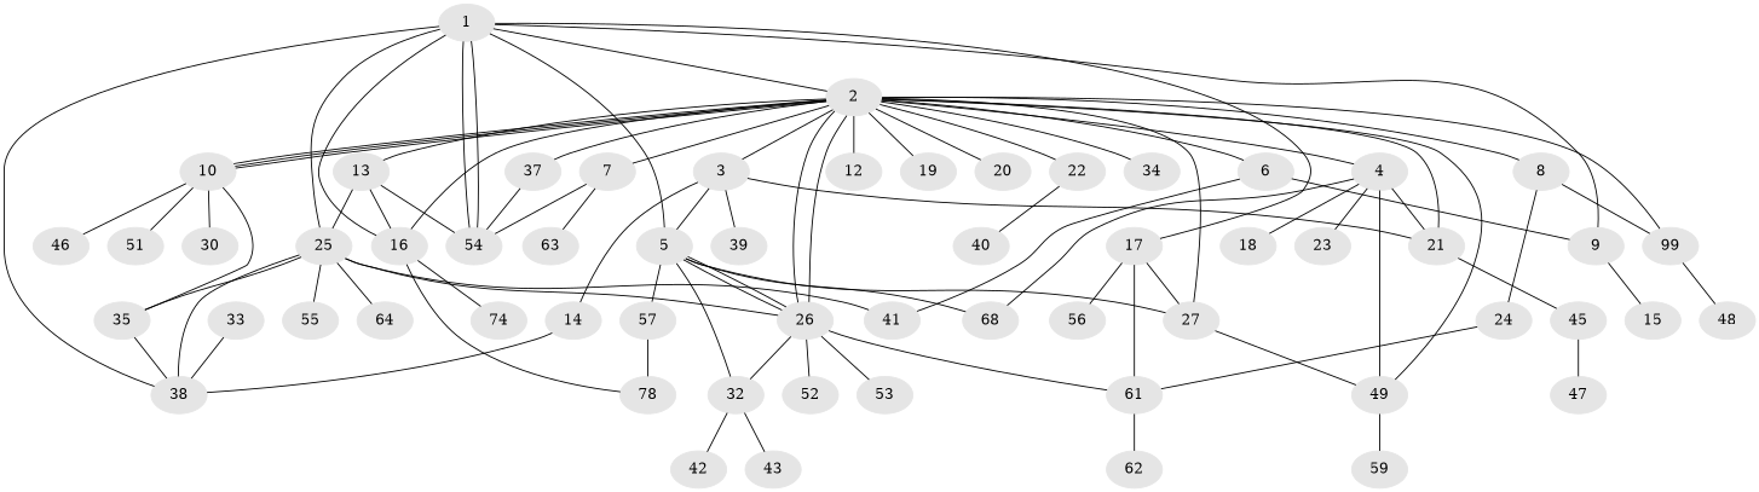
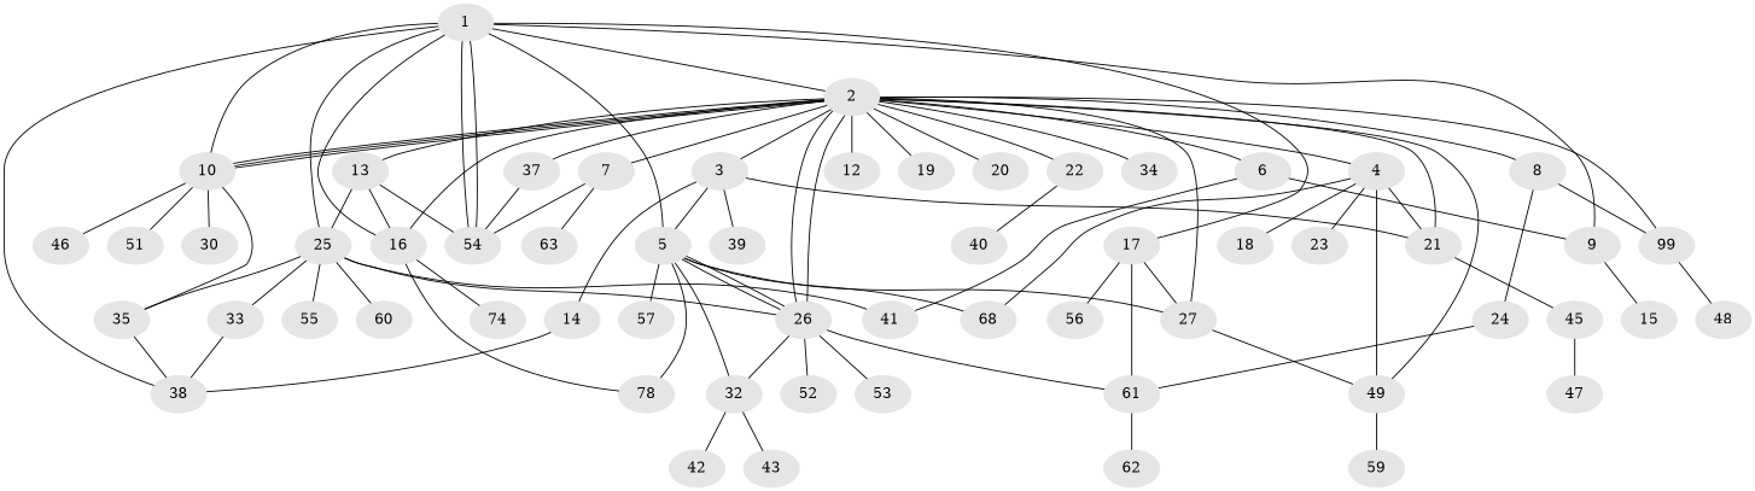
  graph {
    node [color=gray90 style=filled]
    1
    2
    5
    9
    10
    16
    17
    25
    38
    54
    3
    4
    6
    7
    8
    12
    13
    19
    20
    21
    22
    26
    27
    n24 [label=99]
    34
    37
    49
    n28 [label=68]
    32
    57
    n31 [label=78]
    15
    30
    35
    46
    51
    n37 [label=74]
    56
    61
    41
    33
    55
-   60 [label=64]
+   60
    14
    39
    18
    23
    63
    24
    45
    40
    52
    53
    48
    59
    42
    43
    62
    47
    1 -- 2
    1 -- 5
    1 -- 9
+   1 -- 10
    1 -- 16
    1 -- 17
    1 -- 25
    1 -- 38
    1 -- 54
    1 -- 54
    2 -- 10
    2 -- 10
    2 -- 10
    2 -- 16
    2 -- 3
    2 -- 4
    2 -- 6
    2 -- 7
    2 -- 8
    2 -- 12
    2 -- 13
    2 -- 19
    2 -- 20
    2 -- 21
    2 -- 22
    2 -- 26
    2 -- 26
    2 -- 27
    2 -- n24
    2 -- 34
    2 -- 37
    2 -- 49
    5 -- 26
    5 -- 26
    5 -- 27
    5 -- n28
    5 -- 32
    5 -- 57
-   57 -- n31
+   5 -- n31
    9 -- 15
    10 -- 30
    10 -- 35
    10 -- 46
    10 -- 51
    16 -- n31
    16 -- n37
    17 -- 27
    17 -- 56
    17 -- 61
    25 -- 26
    25 -- 35
    25 -- 41
-   25 -- 38
+   25 -- 33
    25 -- 55
    25 -- 60
    3 -- 5
    3 -- 21
    3 -- 14
    3 -- 39
    4 -- 21
    4 -- 49
    4 -- n28
    4 -- 18
    4 -- 23
    6 -- 9
    6 -- 41
    7 -- 54
    7 -- 63
    8 -- n24
    8 -- 24
    13 -- 16
    13 -- 25
    13 -- 54
    21 -- 45
    22 -- 40
    26 -- 32
    26 -- 61
    26 -- 52
    26 -- 53
    27 -- 49
    n24 -- 48
    37 -- 54
    49 -- 59
    32 -- 42
    32 -- 43
    35 -- 38
    61 -- 62
    33 -- 38
    14 -- 38
    24 -- 61
    45 -- 47
  }
